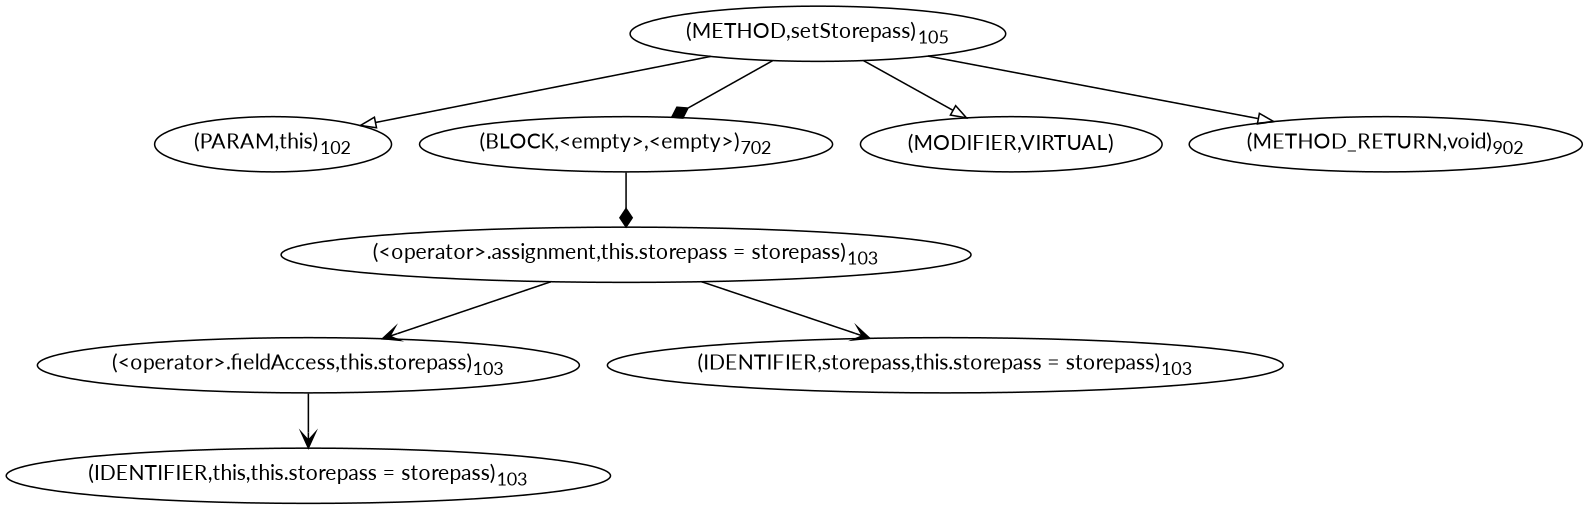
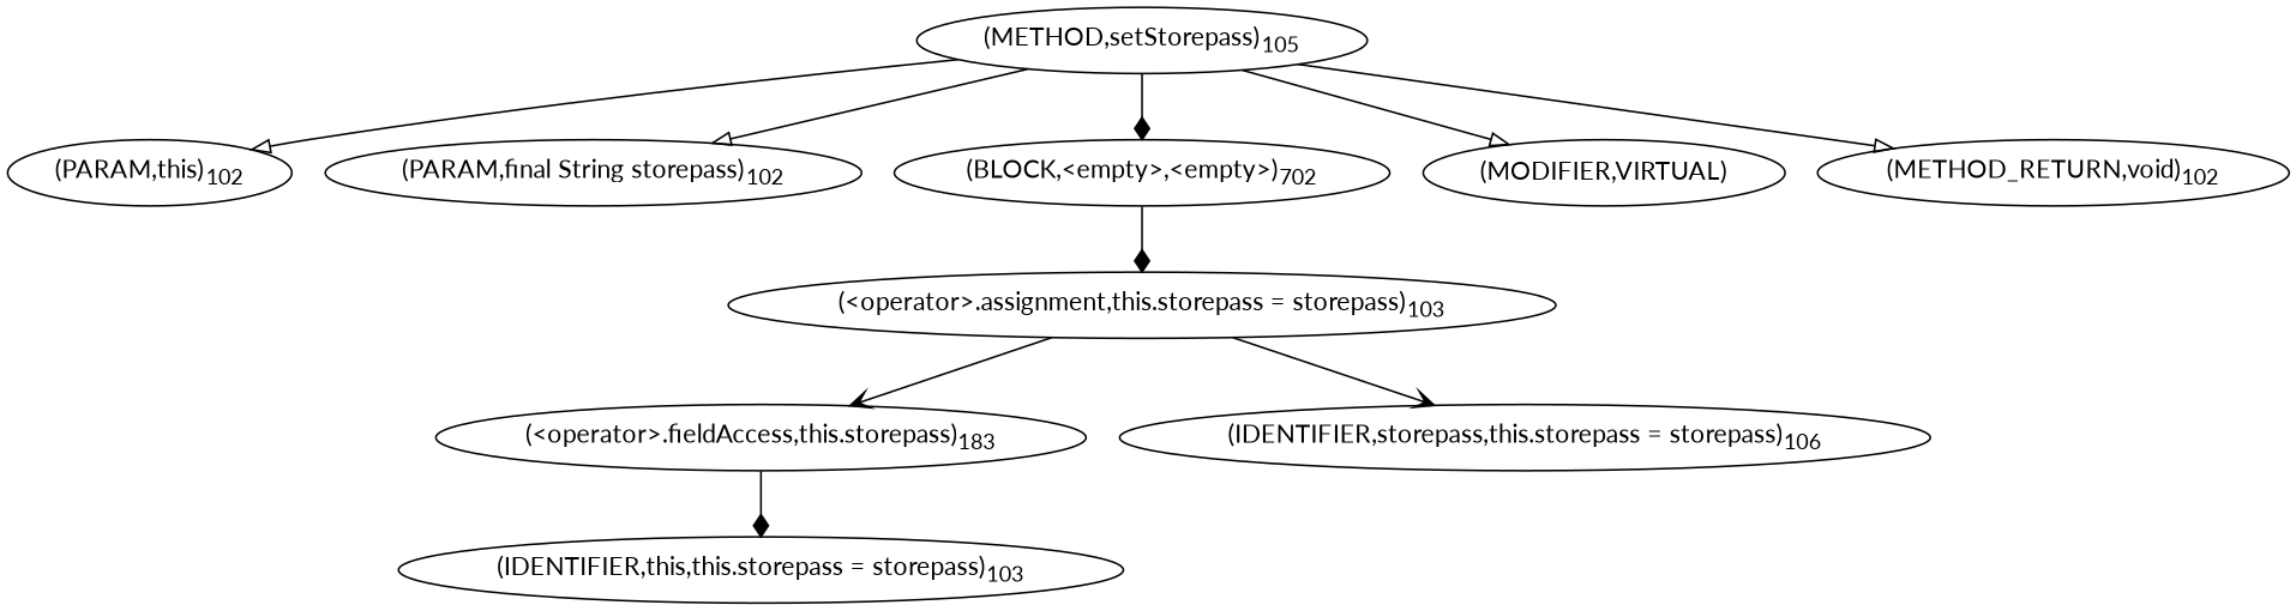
  digraph {
    fontname=Lato
    node [fontname=Lato]
    edge [arrowhead=onormal fontname=Lato]
    n1 [label=<(METHOD,setStorepass)<SUB>105</SUB>>]
    n2 [label=<(PARAM,this)<SUB>102</SUB>>]
+   n3 [label=<(PARAM,final String storepass)<SUB>102</SUB>>]
    n4 [label=<(BLOCK,&lt;empty&gt;,&lt;empty&gt;)<SUB>702</SUB>>]
    n5 [label=<(MODIFIER,VIRTUAL)>]
-   n6 [label=<(METHOD_RETURN,void)<SUB>902</SUB>>]
+   n6 [label=<(METHOD_RETURN,void)<SUB>102</SUB>>]
    n7 [label=<(&lt;operator&gt;.assignment,this.storepass = storepass)<SUB>103</SUB>>]
-   n8 [label=<(&lt;operator&gt;.fieldAccess,this.storepass)<SUB>103</SUB>>]
-   n9 [label=<(IDENTIFIER,storepass,this.storepass = storepass)<SUB>103</SUB>>]
+   n8 [label=<(&lt;operator&gt;.fieldAccess,this.storepass)<SUB>183</SUB>>]
+   n9 [label=<(IDENTIFIER,storepass,this.storepass = storepass)<SUB>106</SUB>>]
    n10 [label=<(IDENTIFIER,this,this.storepass = storepass)<SUB>103</SUB>>]
    n1 -> n2
+   n1 -> n3
    n1 -> n4 [arrowhead=diamond]
    n1 -> n5
    n1 -> n6
    n4 -> n7 [arrowhead=diamond]
    n7 -> n8 [arrowhead=vee]
    n7 -> n9 [arrowhead=vee]
-   n8 -> n10 [arrowhead=vee]
+   n8 -> n10 [arrowhead=diamond]
  }
